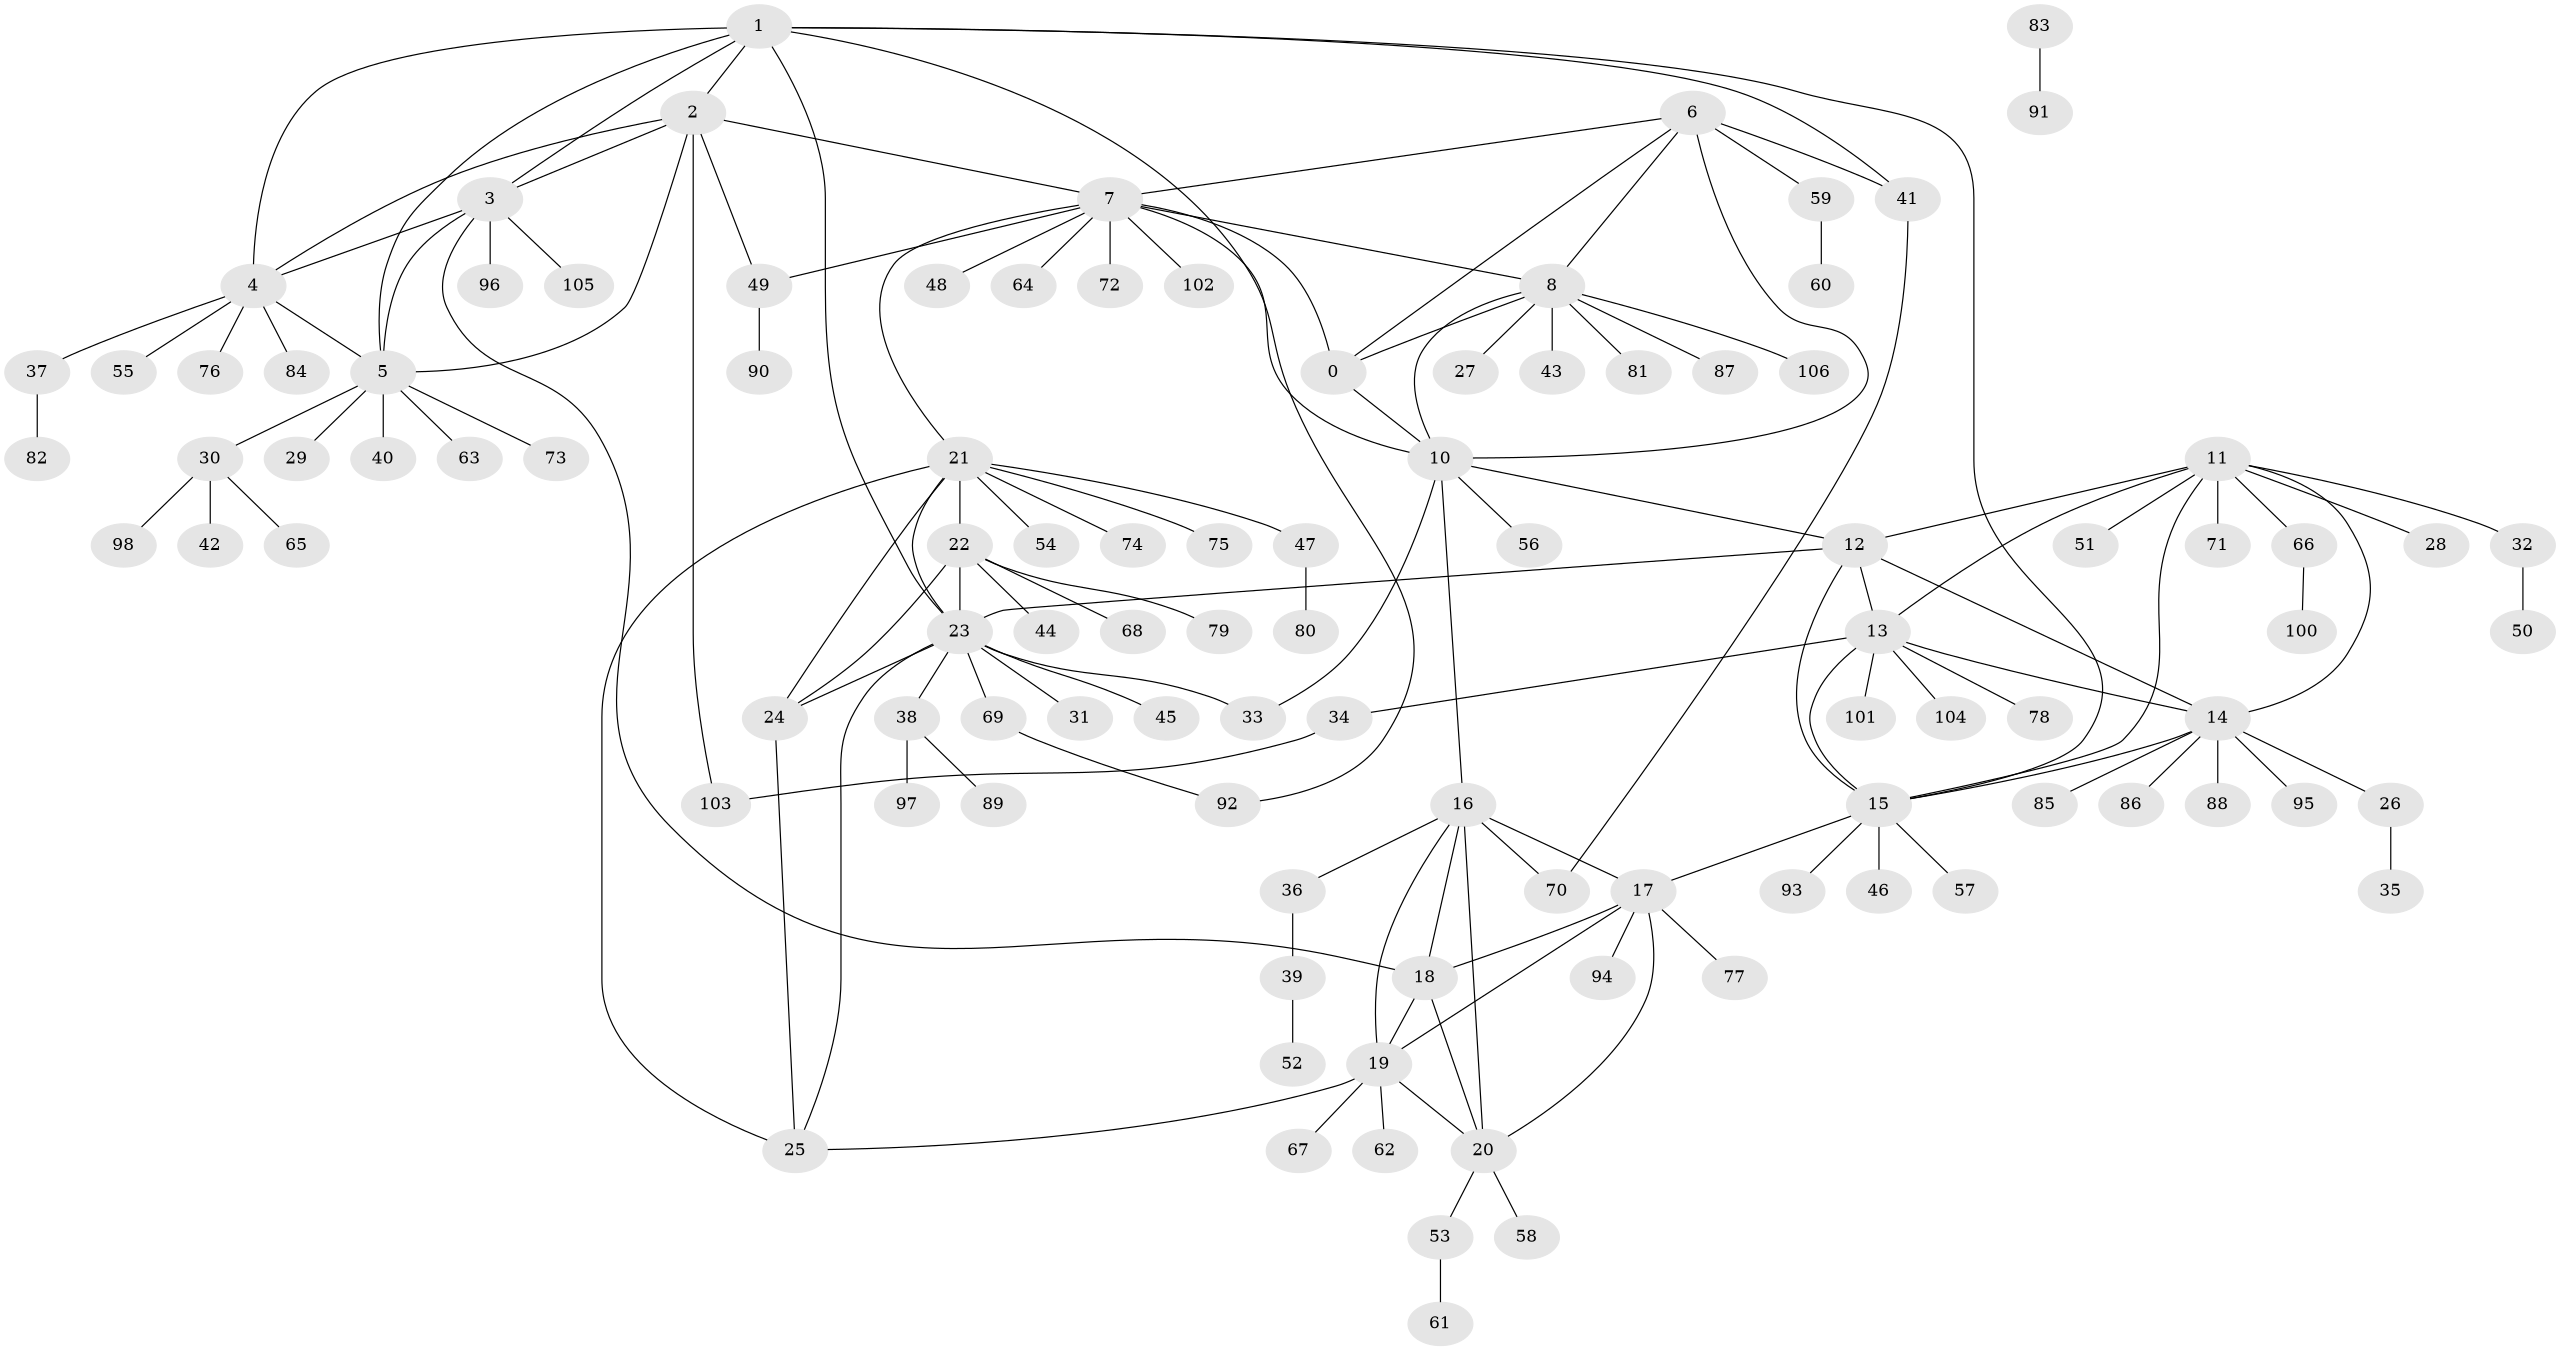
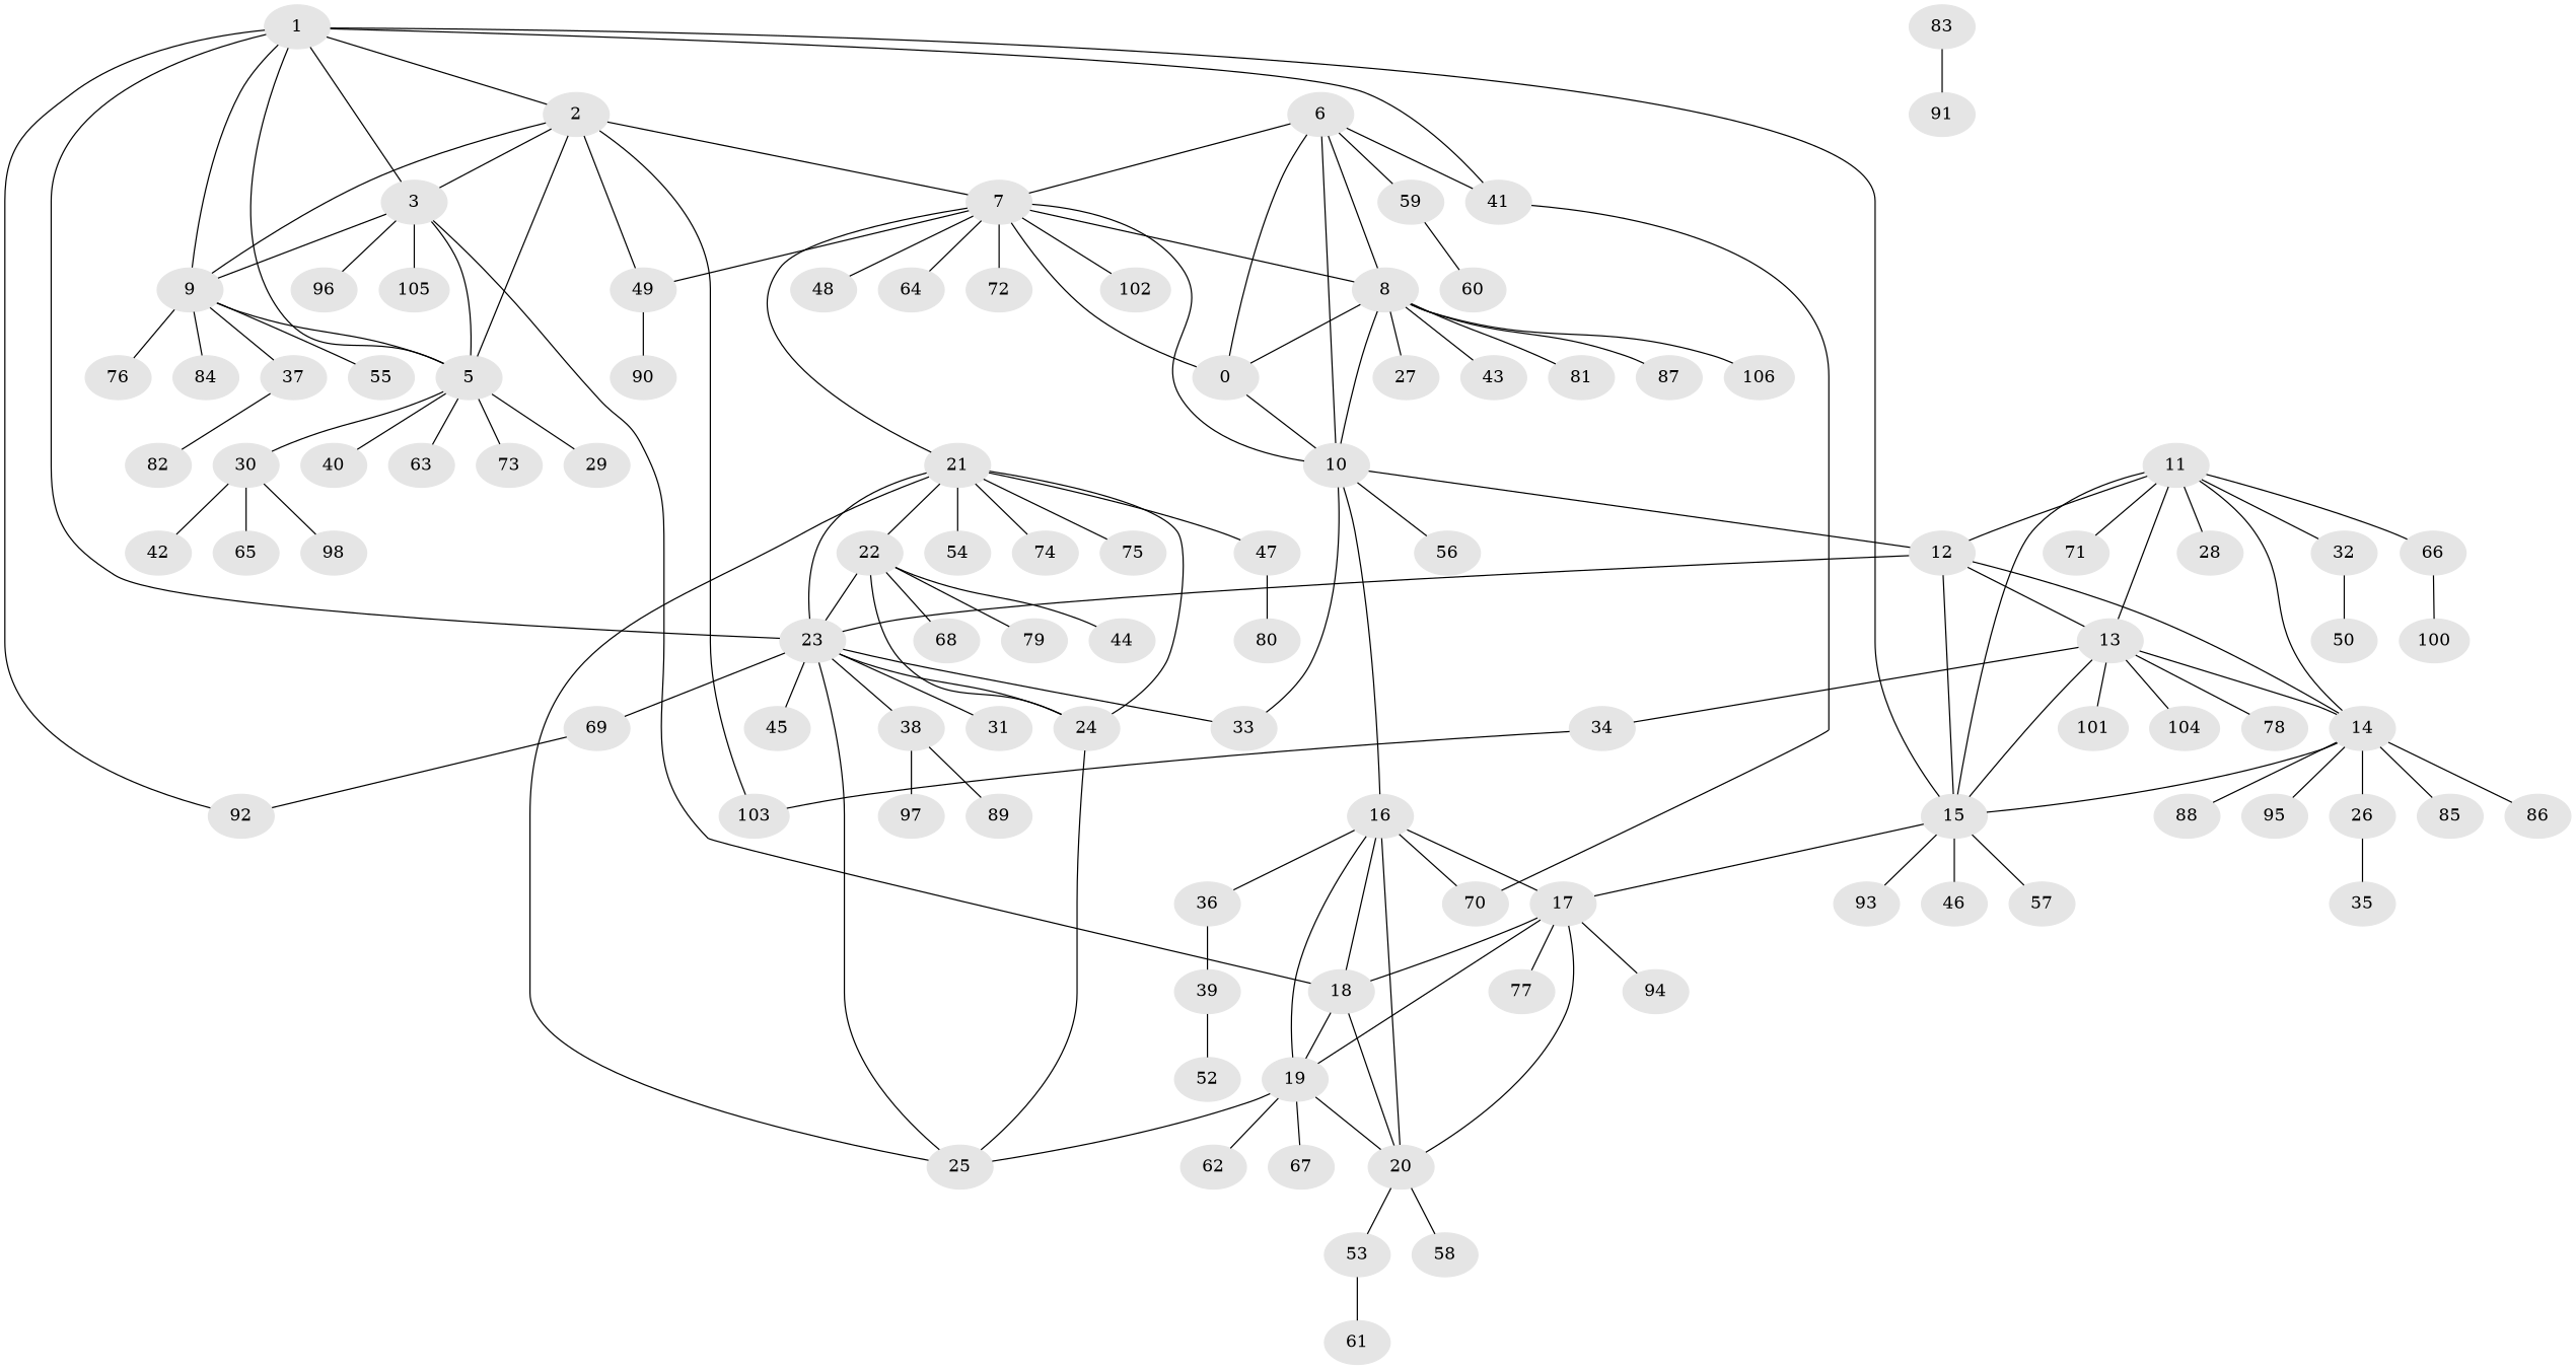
  graph {
    fontname="DejaVu Serif"
    node [color=gray90 fontname="DejaVu Serif" style=filled]
    edge [fontname="DejaVu Serif"]
    1
    2
    3
-   4
+   4 [label=9]
    5
    15
    23
    41
    92
    7
    49
    103
    18
    96
    105
    37
    55
    76
    84
    29
    30
    40
    63
    73
    17
    46
    57
    93
    33
    25
    24
    31
    38
    45
    69
    70
    8
    n38 [label=0]
    10
    21
    48
    64
    72
    102
    90
    19
    20
    82
    42
    65
    98
    6
    59
    27
    43
    81
    87
    106
    12
    16
    56
    60
    22
    47
    54
    74
    75
    13
    14
    36
    11
    28
    32
-   51
    66
    71
    34
    78
    101
    104
    26
    85
    86
    88
    95
    50
    100
    35
    77
    94
    62
    67
    53
    58
    39
    61
    44
    68
    79
    80
    89
    97
    52
    83
    91
    1 -- 2
    1 -- 3
    1 -- 4
    1 -- 5
    1 -- 15
    1 -- 23
    1 -- 41
    1 -- 92
    2 -- 3
    2 -- 4
    2 -- 5
    2 -- 7
    2 -- 49
    2 -- 103
    3 -- 4
    3 -- 5
    3 -- 18
    3 -- 96
    3 -- 105
    4 -- 5
    4 -- 37
    4 -- 55
    4 -- 76
    4 -- 84
    5 -- 29
    5 -- 30
    5 -- 40
    5 -- 63
    5 -- 73
    15 -- 17
    15 -- 46
    15 -- 57
    15 -- 93
    23 -- 33
    23 -- 25
    23 -- 24
    23 -- 31
    23 -- 38
    23 -- 45
    23 -- 69
    41 -- 70
    7 -- 49
    7 -- 8
    7 -- n38
    7 -- 10
    7 -- 21
    7 -- 48
    7 -- 64
    7 -- 72
    7 -- 102
    49 -- 90
    18 -- 19
    18 -- 20
    37 -- 82
    30 -- 42
    30 -- 65
    30 -- 98
    17 -- 18
    17 -- 19
    17 -- 20
    17 -- 77
    17 -- 94
    24 -- 25
    38 -- 89
    38 -- 97
    69 -- 92
    8 -- n38
    8 -- 10
    8 -- 27
    8 -- 43
    8 -- 81
    8 -- 87
    8 -- 106
    n38 -- 10
    10 -- 33
    10 -- 12
    10 -- 16
    10 -- 56
    21 -- 23
    21 -- 25
    21 -- 24
    21 -- 22
    21 -- 47
    21 -- 54
    21 -- 74
    21 -- 75
    19 -- 25
    19 -- 20
    19 -- 62
    19 -- 67
    20 -- 53
    20 -- 58
    6 -- 41
    6 -- 7
    6 -- 8
    6 -- n38
    6 -- 10
    6 -- 59
    59 -- 60
    12 -- 15
    12 -- 23
    12 -- 13
    12 -- 14
    16 -- 18
    16 -- 17
    16 -- 70
    16 -- 19
    16 -- 20
    16 -- 36
    22 -- 23
    22 -- 24
    22 -- 44
    22 -- 68
    22 -- 79
    47 -- 80
    13 -- 15
    13 -- 14
    13 -- 34
    13 -- 78
    13 -- 101
    13 -- 104
    14 -- 15
    14 -- 26
    14 -- 85
    14 -- 86
    14 -- 88
    14 -- 95
    36 -- 39
    11 -- 15
    11 -- 12
    11 -- 13
    11 -- 14
    11 -- 28
    11 -- 32
-   11 -- 51
    11 -- 66
    11 -- 71
    32 -- 50
    66 -- 100
    34 -- 103
    26 -- 35
    53 -- 61
    39 -- 52
    83 -- 91
  }
